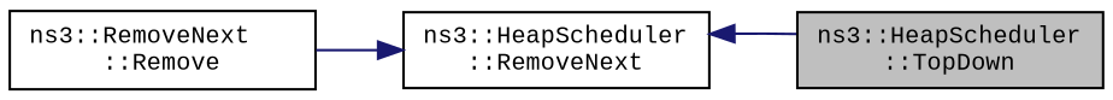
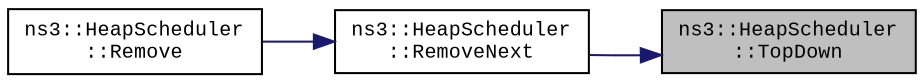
  digraph {
    fontname="Liberation Mono"
    rankdir=RL
    node [color=black fillcolor=white fontname="Liberation Mono" fontsize=10 shape=record style=filled]
    edge [color=midnightblue dir=back fontname="Liberation Mono" fontsize=10 labelfontname=Helvetica labelfontsize=10 style=solid]
    n1 [fillcolor=grey75 fontcolor=black height=0.2 label="ns3::HeapScheduler\l::TopDown" width=0.4]
    n2 [height=0.2 label="ns3::HeapScheduler\l::RemoveNext" width=0.4]
-   n3 [height=0.2 label="ns3::RemoveNext\l::Remove" width=0.4]
-   n2 -> n1
+   n3 [height=0.2 label="ns3::HeapScheduler\l::Remove" width=0.4]
+   n1 -> n2
    n2 -> n3
  }
